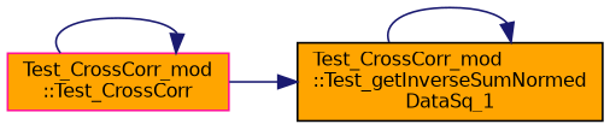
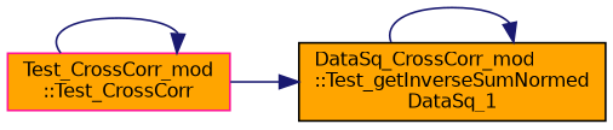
  digraph {
    rankdir=RL
    node [fillcolor=orange fontname=Helvetica fontsize=10 shape=record style=filled]
    edge [color=midnightblue dir=back fontname=Helvetica fontsize=10 labelfontname=Helvetica labelfontsize=10 style=solid]
-   n1 [color=black fontcolor=black height=0.2 label="Test_CrossCorr_mod\l::Test_getInverseSumNormed\lDataSq_1" width=0.4]
+   n1 [color=black fontcolor=black height=0.2 label="DataSq_CrossCorr_mod\l::Test_getInverseSumNormed\lDataSq_1" width=0.4]
    n2 [color=deeppink height=0.2 label="Test_CrossCorr_mod\l::Test_CrossCorr" width=0.4]
    n1 -> n1
    n1 -> n2
    n2 -> n2
  }
